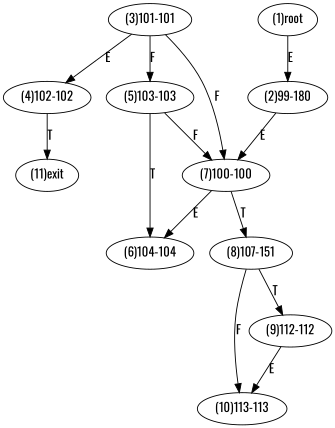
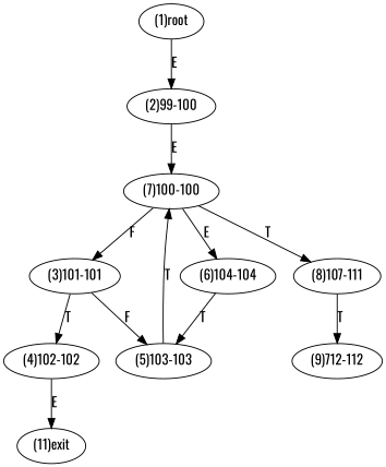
  digraph {
    fontname=Oswald
    node [fontname=Oswald]
    edge [fontname=Oswald]
    n1 [label="(1)root"]
-   n2 [label="(2)99-180"]
+   n2 [label="(2)99-100"]
    n3 [label="(7)100-100"]
    n4 [label="(3)101-101"]
    n5 [label="(6)104-104"]
-   n6 [label="(8)107-151"]
+   n6 [label="(8)107-111"]
    n7 [label="(4)102-102"]
    n8 [label="(5)103-103"]
    n9 [label="(11)exit"]
-   n10 [label="(9)112-112"]
-   n11 [label="(10)113-113"]
+   n10 [label="(9)712-112"]
    n1 -> n2 [label=E]
    n2 -> n3 [label=E]
-   n4 -> n3 [label=F]
+   n3 -> n4 [label=F]
    n3 -> n5 [label=E]
    n3 -> n6 [label=T]
-   n4 -> n7 [label=E]
+   n4 -> n7 [label=T]
    n4 -> n8 [label=F]
    n6 -> n10 [label=T]
-   n6 -> n11 [label=F]
-   n7 -> n9 [label=T]
-   n8 -> n3 [label=F]
-   n8 -> n5 [label=T]
-   n10 -> n11 [label=E]
+   n7 -> n9 [label=E]
+   n8 -> n3 [label=T]
+   n5 -> n8 [label=T]
  }
